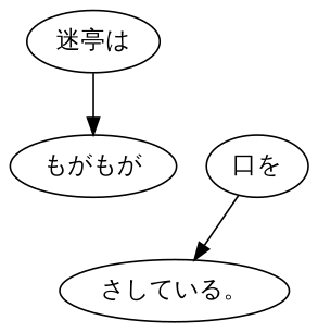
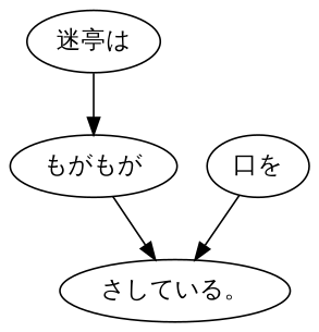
  digraph {
    fontname=Montserrat
    node [fontname=Montserrat]
    edge [fontname=Montserrat]
    n1 [label="迷亭は"]
    n2 [label="もがもが"]
    n3 [label="さしている。"]
    n4 [label="口を"]
    n1 -> n2
+   n2 -> n3
    n4 -> n3
  }
